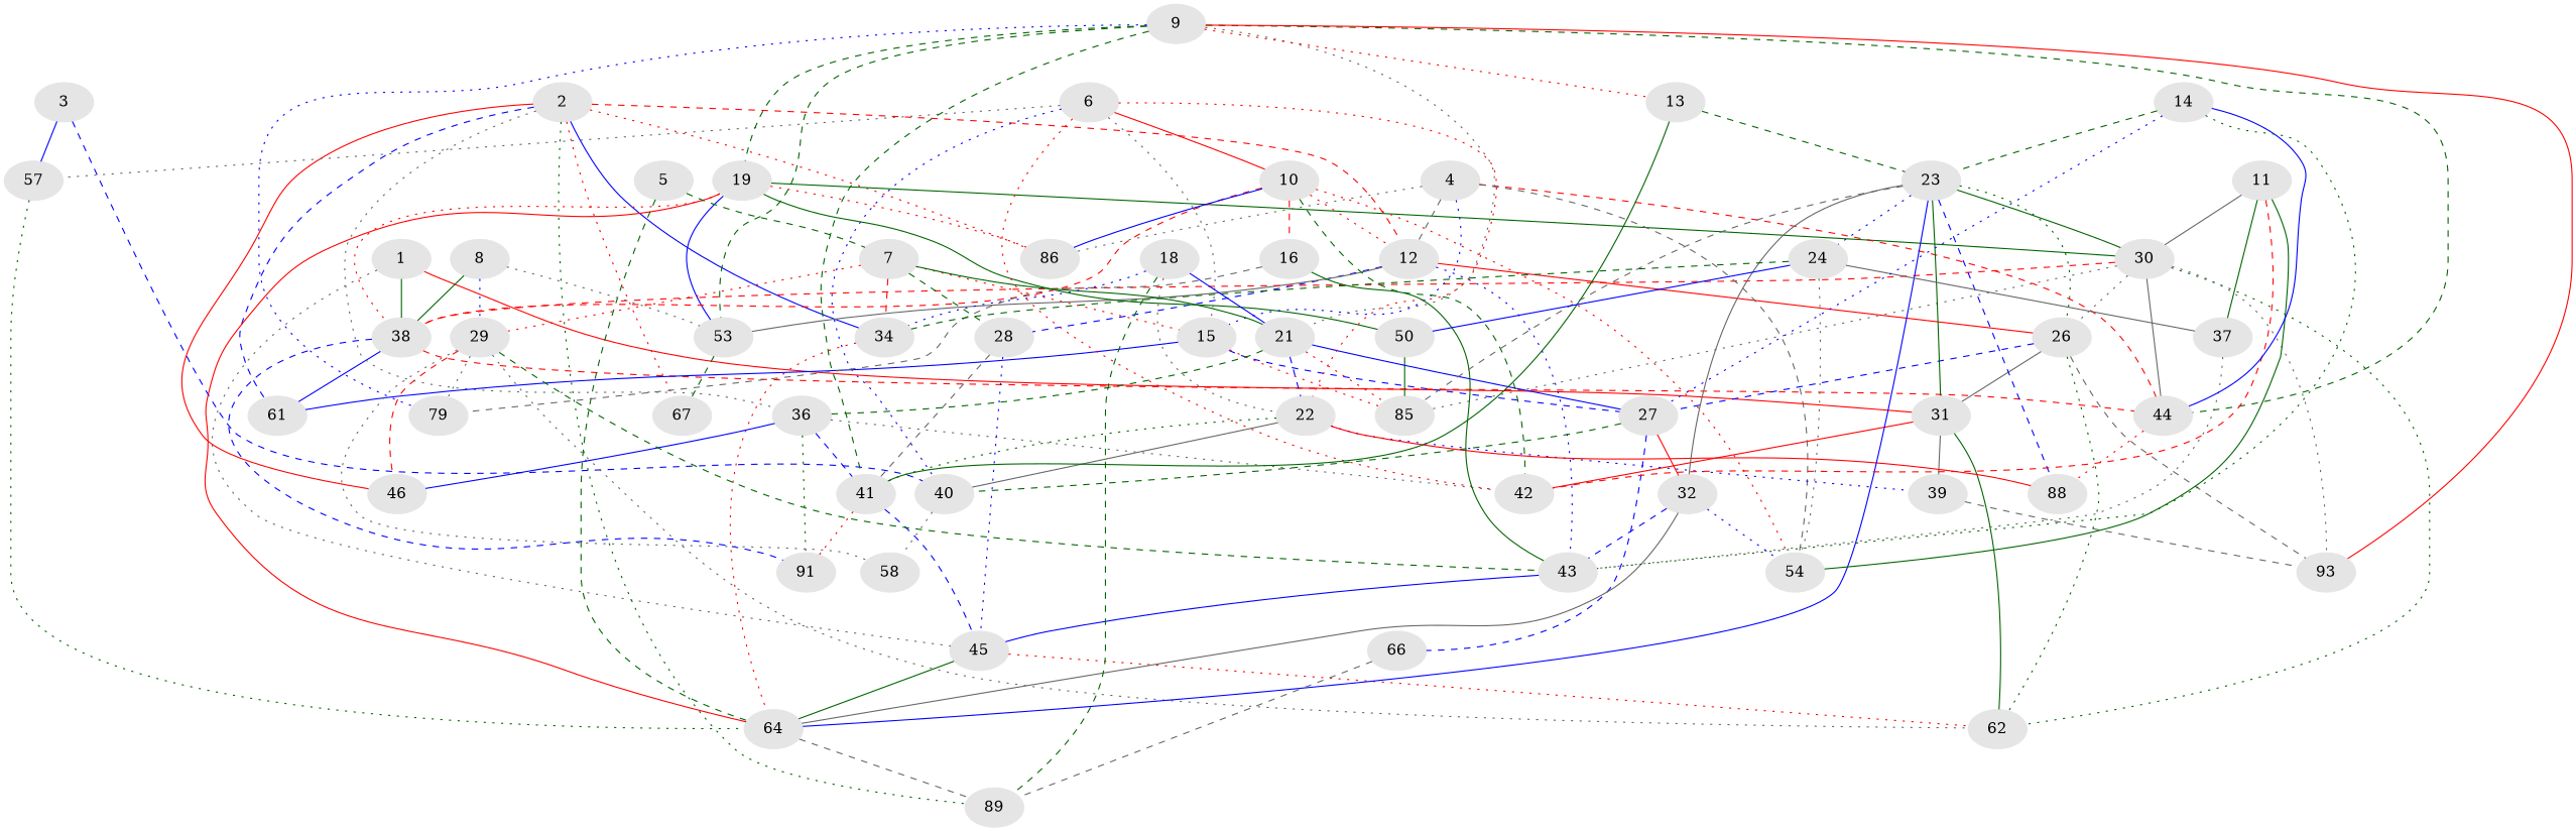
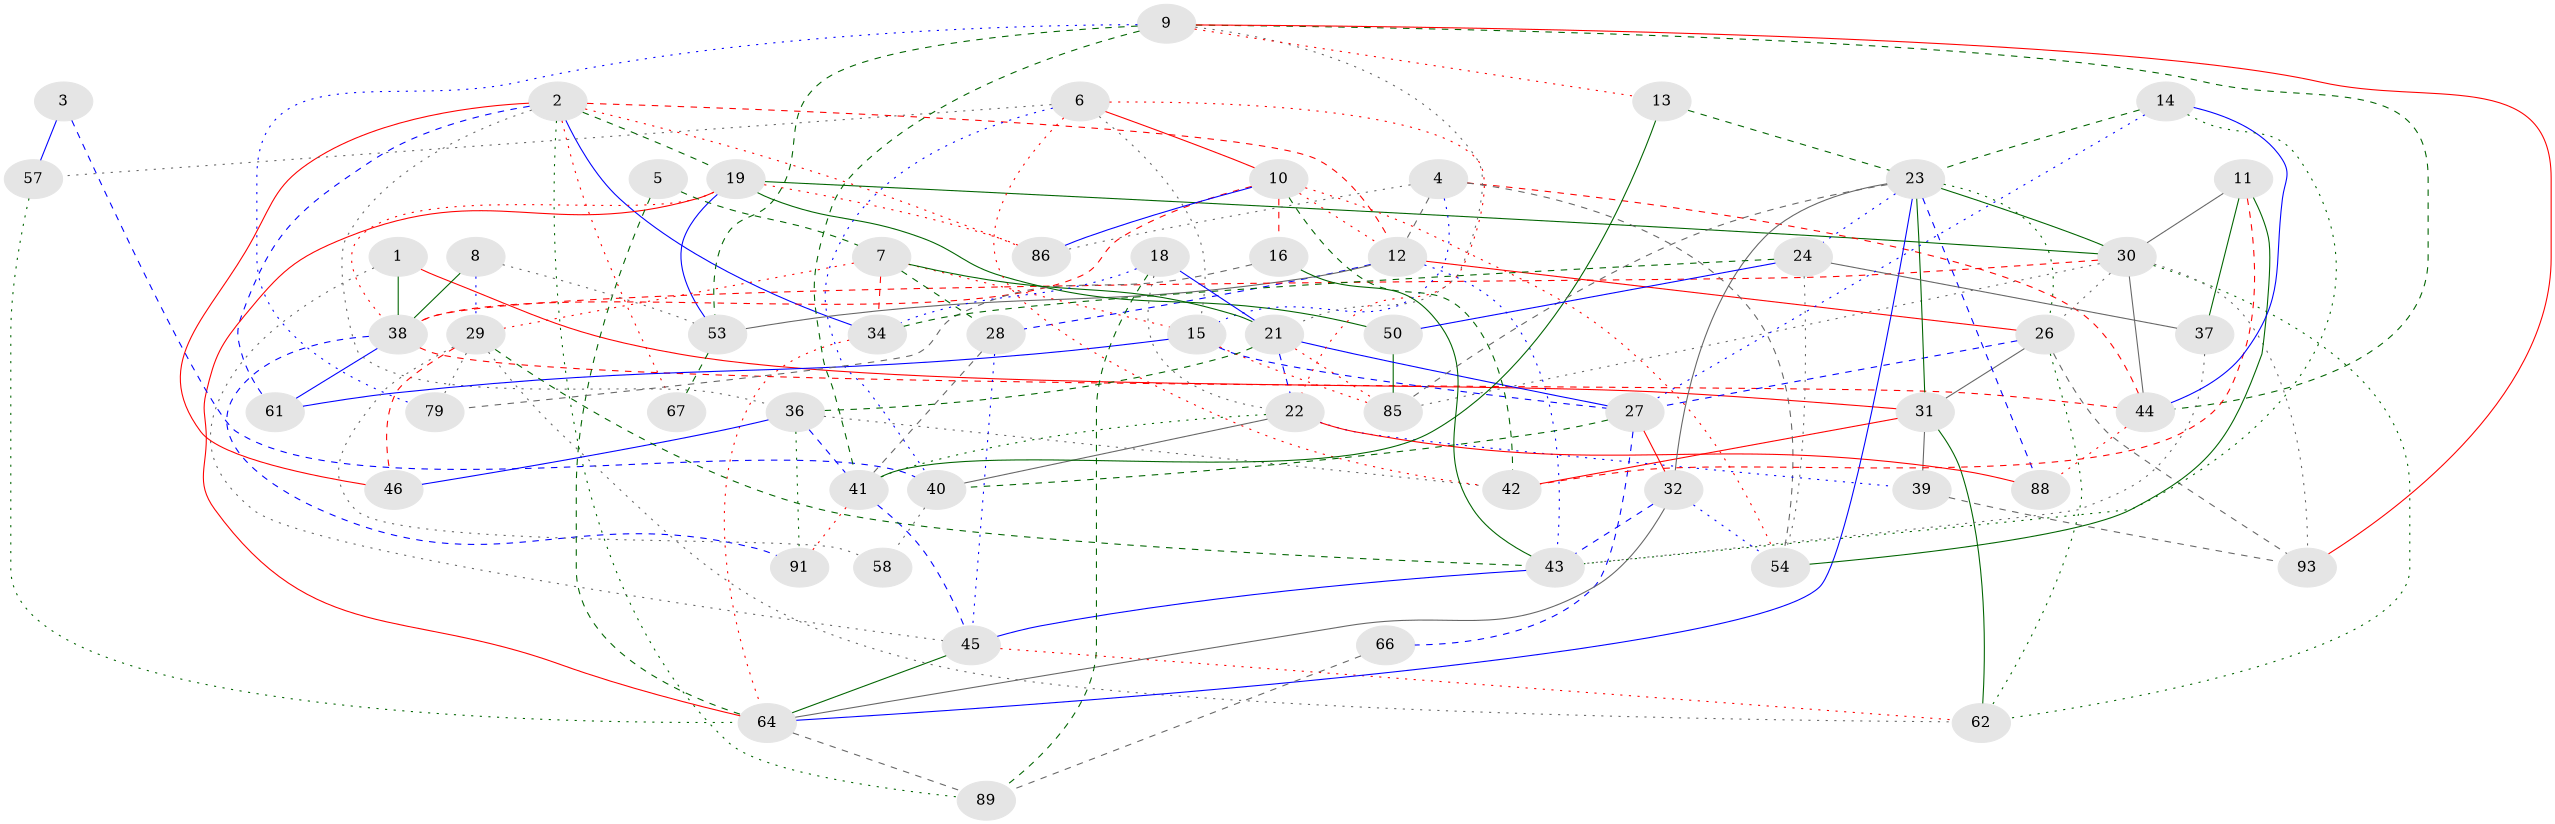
  graph {
    node [color=gray90 style=filled]
    edge [color=darkgreen style=dotted]
    31 [super="+51"]
    42 [super="+77"]
    39
    62
    1
    38 [super="+94"]
    45 [super="+47"]
    61 [super="+84"]
    44 [super="+56"]
    91
    64 [super="+73"]
    2 [super="+25"]
    12 [super="+74"]
    19 [super="+81"]
    34
    36 [super="+60"]
    46
    67
    86
    89
    28
    53 [super="+76"]
    26 [super="+83"]
    43 [super="+71"]
    30 [super="+59"]
    50 [super="+63"]
    41 [super="+70"]
    40 [super="+55"]
    58
    3
    57 [super="+95"]
    4 [super="+69"]
    15 [super="+87"]
    54 [super="+65"]
    27 [super="+92"]
    85
    88
    7 [super="+33"]
    21 [super="+78"]
    29 [super="+48"]
    5
    6 [super="+35"]
    10 [super="+68"]
    22 [super="+82"]
    16 [super="+17"]
    79
    8 [super="+90"]
    9 [super="+80"]
    13
    93
    23 [super="+75"]
    11
    37
    24 [super="+49"]
    32
    14 [super="+52"]
    66 [super="+72"]
    18 [super="+20"]
    31 -- 42 [color=red style=solid]
    31 -- 39 [color=gray40 style=solid]
    31 -- 62 [style=solid]
    39 -- 93 [color=gray40 style=dashed]
    1 -- 31 [color=red style=solid]
    1 -- 38 [style=solid]
    1 -- 45 [color=gray40]
    38 -- 61 [color=blue style=solid]
    38 -- 44 [color=red style=dashed]
    38 -- 91 [color=blue style=dashed]
    45 -- 62 [color=red]
    45 -- 64 [style=solid]
    44 -- 88 [color=red]
    64 -- 89 [color=gray40 style=dashed]
    2 -- 61 [color=blue style=dashed]
    2 -- 12 [color=red style=dashed]
-   9 -- 19 [style=dashed]
+   2 -- 19 [style=dashed]
    2 -- 34 [color=blue style=solid]
    2 -- 36 [color=gray40]
    2 -- 46 [color=red style=solid]
    2 -- 67 [color=red]
    2 -- 86 [color=red]
    2 -- 89
    12 -- 28 [color=blue style=dashed]
    12 -- 53 [color=gray40 style=solid]
    12 -- 26 [color=red style=solid]
    12 -- 43 [color=blue]
    19 -- 38 [color=red]
    19 -- 64 [color=red style=solid]
    19 -- 86 [color=red]
    19 -- 53 [color=blue style=solid]
    19 -- 30 [style=solid]
    19 -- 50 [style=solid]
    34 -- 64 [color=red]
    36 -- 42 [color=gray40]
    36 -- 91
    36 -- 46 [color=blue style=solid]
    36 -- 41 [color=blue style=dashed]
    28 -- 45 [color=blue]
    28 -- 41 [color=gray40 style=dashed]
    53 -- 67 [style=dashed]
    26 -- 31 [color=gray40 style=solid]
    26 -- 62
    26 -- 27 [color=blue style=dashed]
    26 -- 93 [color=gray40 style=dashed]
    43 -- 45 [color=blue style=solid]
    30 -- 62
    30 -- 38 [color=red style=dashed]
    30 -- 44 [color=gray40 style=solid]
    30 -- 26 [color=gray40]
    30 -- 85 [color=gray40]
    30 -- 93 [color=gray40]
    50 -- 85 [style=solid]
    41 -- 45 [color=blue style=dashed]
    41 -- 91 [color=red]
    40 -- 58 [color=gray40]
    3 -- 40 [color=blue style=dashed]
    3 -- 57 [color=blue style=solid]
    57 -- 64
    4 -- 44 [color=red style=dashed]
    4 -- 12 [color=gray40 style=dashed]
    4 -- 86 [color=gray40]
    4 -- 15 [color=blue]
    4 -- 54 [color=gray40 style=dashed]
    15 -- 61 [color=blue style=solid weight=2]
    15 -- 27 [color=blue style=dashed]
    15 -- 85 [color=red]
    27 -- 40 [style=dashed]
    27 -- 32 [color=red style=solid]
    27 -- 66 [color=blue style=dashed]
    7 -- 34 [color=red style=dashed]
    7 -- 28 [style=dashed]
    7 -- 15 [color=red]
    7 -- 21 [style=solid]
    7 -- 29 [color=red]
    21 -- 36 [style=dashed]
    21 -- 27 [color=blue style=solid]
    21 -- 85 [color=red]
    21 -- 22 [color=blue style=dashed]
    29 -- 62 [color=gray40]
    29 -- 46 [color=red style=dashed]
    29 -- 43 [style=dashed]
    29 -- 58 [color=gray40]
    29 -- 79 [color=gray40]
    5 -- 64 [style=dashed]
    5 -- 7 [style=dashed]
    6 -- 42 [color=red]
    6 -- 40 [color=blue]
    6 -- 57 [color=gray40 weight=2]
    6 -- 15 [color=gray40]
    6 -- 10 [color=red style=solid]
    6 -- 22 [color=red weight=2]
    10 -- 42 [style=dashed]
    10 -- 38 [color=red style=dashed]
    10 -- 12 [color=red]
    10 -- 86 [color=blue style=solid]
    10 -- 54 [color=red]
    10 -- 16 [color=red style=dashed weight=2]
    22 -- 39 [color=blue]
    22 -- 41
    22 -- 40 [color=gray40 style=solid]
    22 -- 88 [color=red style=solid]
    16 -- 43 [style=solid]
    16 -- 79 [color=gray40 style=dashed]
    8 -- 38 [style=solid]
    8 -- 53 [color=gray40]
    8 -- 29 [color=blue]
    9 -- 44 [style=dashed]
    9 -- 53 [style=dashed]
    9 -- 41 [style=dashed]
    9 -- 21 [color=gray40]
    9 -- 79 [color=blue]
    9 -- 13 [color=red]
    9 -- 93 [color=red style=solid]
    13 -- 41 [style=solid]
    13 -- 23 [style=dashed]
    23 -- 31 [style=solid]
    23 -- 64 [color=blue style=solid]
    23 -- 26
    23 -- 30 [style=solid]
    23 -- 85 [color=gray40 style=dashed]
    23 -- 88 [color=blue style=dashed]
    23 -- 24 [color=blue]
    23 -- 32 [color=gray40 style=solid]
    11 -- 42 [color=red style=dashed]
    11 -- 30 [color=gray40 style=solid]
    11 -- 54 [style=solid]
    11 -- 37 [style=solid]
    37 -- 43 [color=gray40]
    24 -- 34 [style=dashed]
    24 -- 50 [color=blue style=solid]
    24 -- 54 [color=gray40]
    24 -- 37 [color=gray40 style=solid]
    32 -- 64 [color=gray40 style=solid]
    32 -- 43 [color=blue style=dashed]
    32 -- 54 [color=blue]
    14 -- 44 [color=blue style=solid]
    14 -- 43
    14 -- 27 [color=blue]
    14 -- 23 [style=dashed]
    66 -- 89 [color=gray40 style=dashed]
    18 -- 34 [color=blue]
    18 -- 89 [style=dashed]
    18 -- 21 [color=blue style=solid]
    18 -- 22 [color=gray40]
  }
